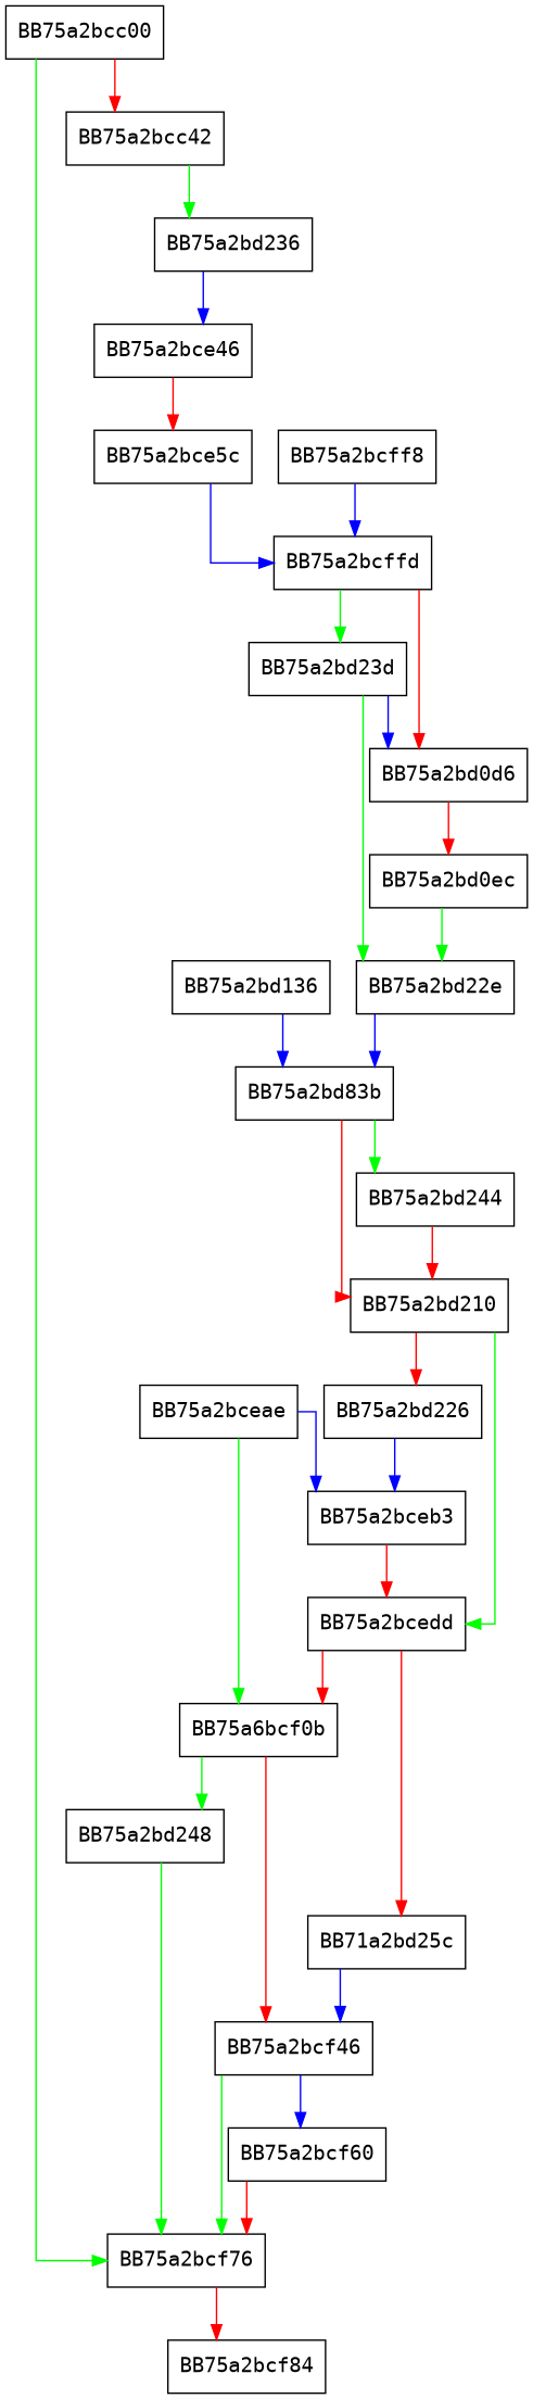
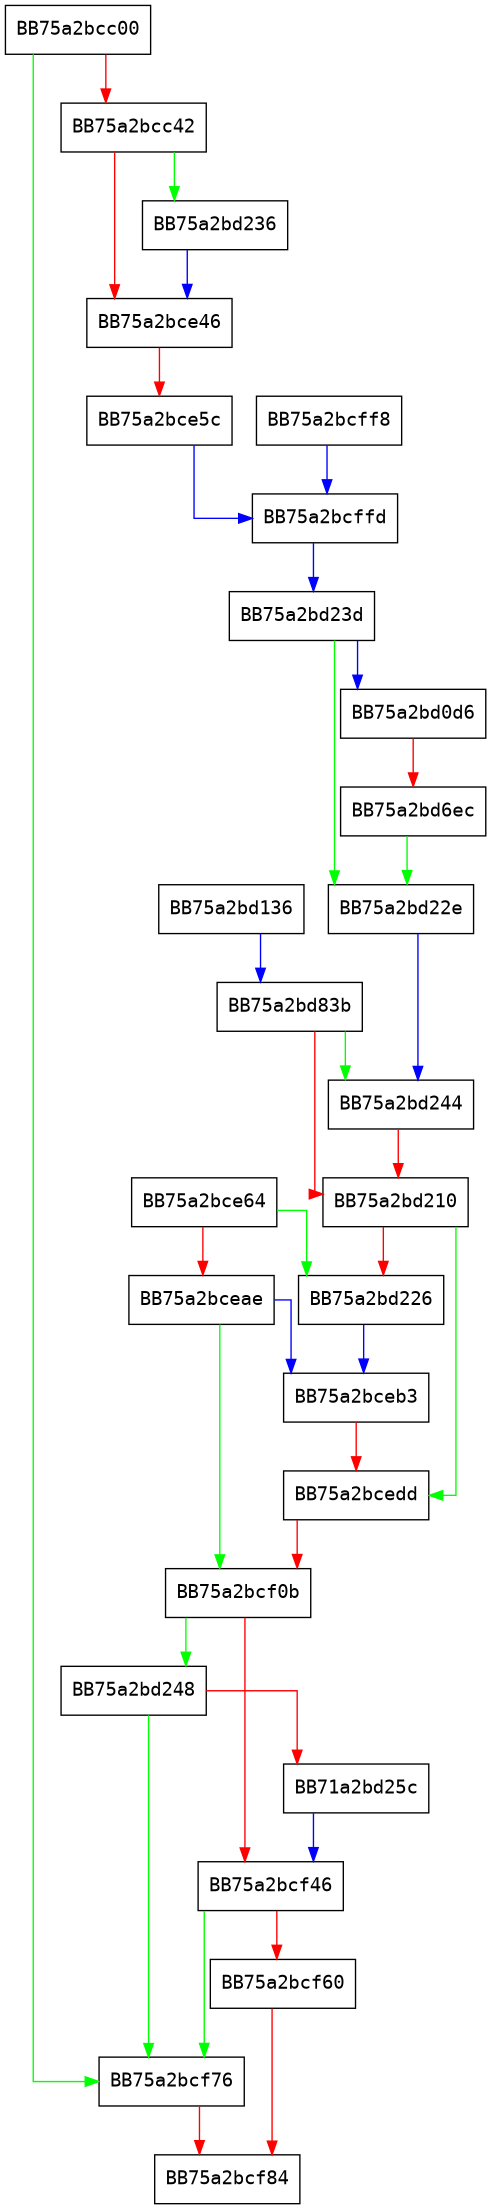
  digraph {
    fontname="DejaVu Sans Mono"
    splines=ortho
    node [fontname="DejaVu Sans Mono" shape=box]
    edge [color=red fontname="DejaVu Sans Mono"]
    BB75a2bcc00
    BB75a2bcc42
    BB75a2bcf76
    BB75a2bd236
    BB75a2bce46
    BB75a2bce5c
    BB75a2bcffd
    BB75a2bcff8
    BB75a2bd23d
    BB75a2bd0d6
    BB75a2bd22e
-   BB75a2bd0ec
+   BB75a2bd0ec [label=BB75a2bd6ec]
+   BB75a2bce64
    BB75a2bd226
    BB75a2bceae
    BB75a2bceb3
-   BB75a2bcf0b [label=BB75a6bcf0b]
+   BB75a2bcf0b
    BB75a2bcedd
    BB75a2bd248
    BB75a2bcf46
    n21 [label=BB71a2bd25c]
    BB75a2bcf60
    BB75a2bcf84
    n24 [label=BB75a2bd83b]
    BB75a2bd244
    BB75a2bd210
    BB75a2bd136
    BB75a2bcc00 -> BB75a2bcc42
    BB75a2bcc00 -> BB75a2bcf76 [color=green]
    BB75a2bcc42 -> BB75a2bd236 [color=green]
+   BB75a2bcc42 -> BB75a2bce46
    BB75a2bcf76 -> BB75a2bcf84
    BB75a2bd236 -> BB75a2bce46 [color=blue]
    BB75a2bce46 -> BB75a2bce5c
    BB75a2bce5c -> BB75a2bcffd [color=blue]
-   BB75a2bcffd -> BB75a2bd23d [color=green]
-   BB75a2bcffd -> BB75a2bd0d6
+   BB75a2bcffd -> BB75a2bd23d [color=blue]
    BB75a2bcff8 -> BB75a2bcffd [color=blue]
    BB75a2bd23d -> BB75a2bd0d6 [color=blue]
    BB75a2bd23d -> BB75a2bd22e [color=green]
    BB75a2bd0d6 -> BB75a2bd0ec
-   BB75a2bd22e -> n24 [color=blue]
+   BB75a2bd22e -> BB75a2bd244 [color=blue]
    BB75a2bd0ec -> BB75a2bd22e [color=green]
+   BB75a2bce64 -> BB75a2bd226 [color=green]
+   BB75a2bce64 -> BB75a2bceae
    BB75a2bd226 -> BB75a2bceb3 [color=blue]
    BB75a2bceae -> BB75a2bceb3 [color=blue]
    BB75a2bceae -> BB75a2bcf0b [color=green]
    BB75a2bceb3 -> BB75a2bcedd
    BB75a2bcf0b -> BB75a2bd248 [color=green]
    BB75a2bcf0b -> BB75a2bcf46
    BB75a2bcedd -> BB75a2bcf0b
    BB75a2bd248 -> BB75a2bcf76 [color=green]
-   BB75a2bcedd -> n21
+   BB75a2bd248 -> n21
    BB75a2bcf46 -> BB75a2bcf76 [color=green]
-   BB75a2bcf46 -> BB75a2bcf60 [color=blue]
+   BB75a2bcf46 -> BB75a2bcf60
    n21 -> BB75a2bcf46 [color=blue]
-   BB75a2bcf60 -> BB75a2bcf76
+   BB75a2bcf60 -> BB75a2bcf84
    n24 -> BB75a2bd244 [color=green]
    n24 -> BB75a2bd210
    BB75a2bd244 -> BB75a2bd210
    BB75a2bd210 -> BB75a2bd226
    BB75a2bd210 -> BB75a2bcedd [color=green]
    BB75a2bd136 -> n24 [color=blue]
  }
